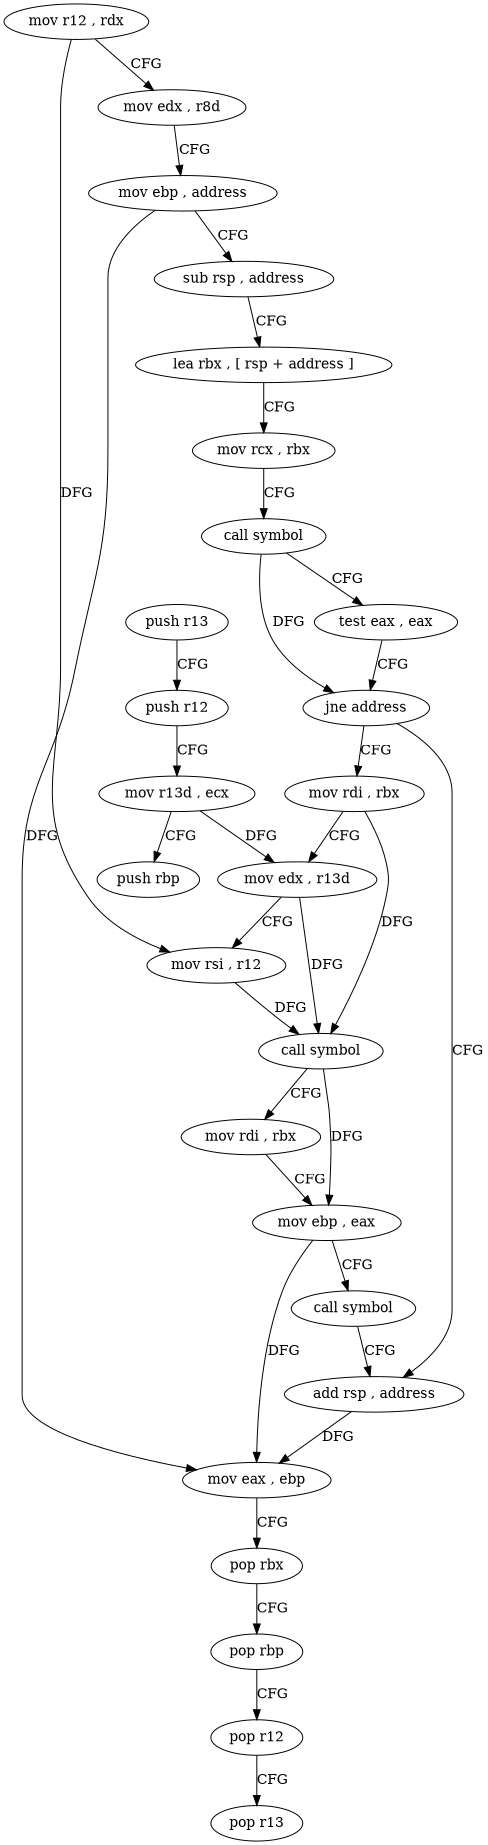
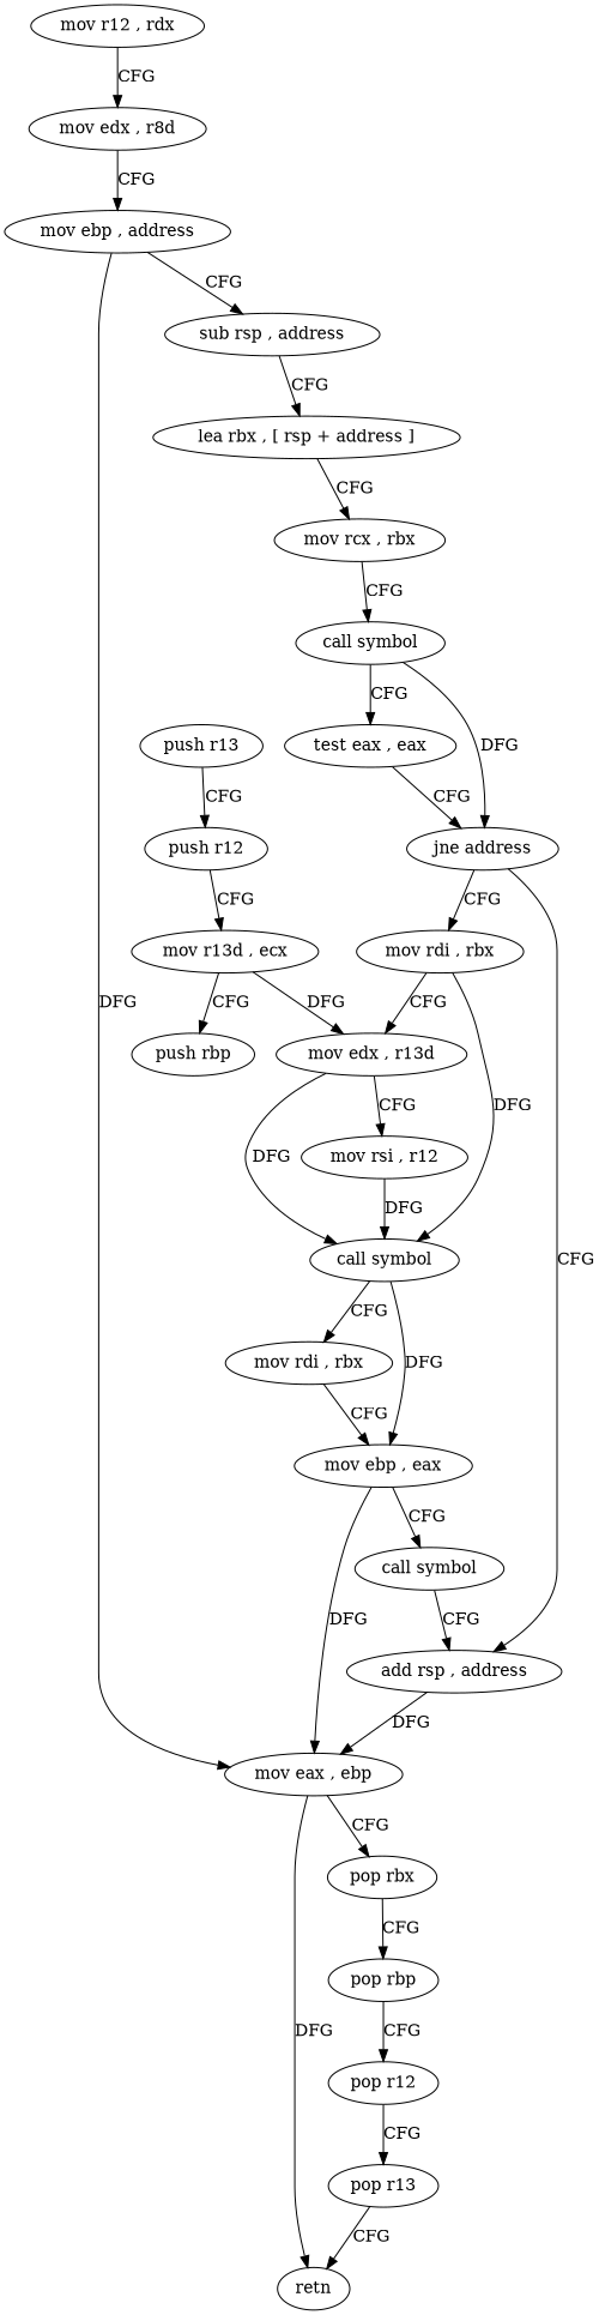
  digraph {
    n1 [label="push r13"]
    n2 [label="push r12"]
    n3 [label="mov r13d , ecx"]
    n4 [label="push rbp"]
    n5 [label="mov edx , r13d"]
    n6 [label="mov rsi , r12"]
    n7 [label="call symbol"]
    n8 [label="mov r12 , rdx"]
    n9 [label="mov edx , r8d"]
    n10 [label="mov ebp , address"]
    n11 [label="sub rsp , address"]
    n12 [label="mov eax , ebp"]
    n13 [label="lea rbx , [ rsp + address ]"]
    n14 [label="pop rbx"]
+   n15 [label=retn]
    n16 [label="mov rcx , rbx"]
    n17 [label="call symbol"]
    n18 [label="test eax , eax"]
    n19 [label="jne address"]
    n20 [label="add rsp , address"]
    n21 [label="mov rdi , rbx"]
    n22 [label="mov rdi , rbx"]
    n23 [label="mov ebp , eax"]
    n24 [label="pop rbp"]
    n25 [label="pop r12"]
    n26 [label="pop r13"]
    n27 [label="call symbol"]
    n1 -> n2 [label=CFG]
    n2 -> n3 [label=CFG]
    n3 -> n4 [label=CFG]
    n3 -> n5 [label=DFG]
    n5 -> n6 [label=CFG]
    n5 -> n7 [label=DFG]
    n6 -> n7 [label=DFG]
    n7 -> n22 [label=CFG]
    n7 -> n23 [label=DFG]
-   n8 -> n6 [label=DFG]
    n8 -> n9 [label=CFG]
    n9 -> n10 [label=CFG]
    n10 -> n11 [label=CFG]
    n10 -> n12 [label=DFG]
    n11 -> n13 [label=CFG]
    n12 -> n14 [label=CFG]
+   n12 -> n15 [label=DFG]
    n13 -> n16 [label=CFG]
    n14 -> n24 [label=CFG]
    n16 -> n17 [label=CFG]
    n17 -> n18 [label=CFG]
    n17 -> n19 [label=DFG]
    n18 -> n19 [label=CFG]
    n19 -> n20 [label=CFG]
    n19 -> n21 [label=CFG]
    n20 -> n12 [label=DFG]
    n21 -> n5 [label=CFG]
    n21 -> n7 [label=DFG]
    n22 -> n23 [label=CFG]
    n23 -> n12 [label=DFG]
    n23 -> n27 [label=CFG]
    n24 -> n25 [label=CFG]
    n25 -> n26 [label=CFG]
+   n26 -> n15 [label=CFG]
    n27 -> n20 [label=CFG]
  }
